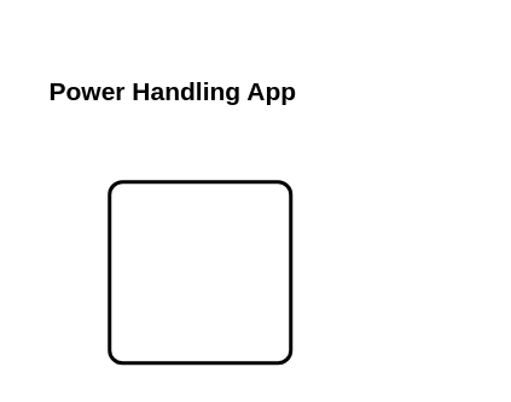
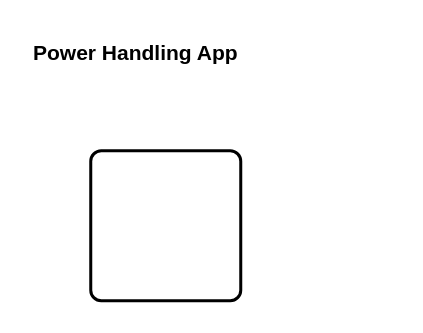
  <mxCell id="0" />
  <mxCell id="1" parent="0" />
  <mxCell id="2" value="" style="rounded=1;whiteSpace=wrap;html=1;absoluteArcSize=1;arcSize=14;strokeWidth=2;" vertex="1" parent="1"><mxGeometry x="60" y="100" width="100" height="100" as="geometry" /></mxCell>
- <mxCell id="3" value="&lt;b&gt;Power Handling App&lt;/b&gt;" style="text;strokeColor=none;align=left;fillColor=none;html=1;verticalAlign=middle;whiteSpace=wrap;rounded=0;fontSize=14;" vertex="1" parent="1"><mxGeometry x="25" y="35" width="240" height="30" as="geometry" /></mxCell>
+ <mxCell id="3" value="&lt;b&gt;Power Handling App&lt;/b&gt;" style="text;strokeColor=none;align=left;fillColor=none;html=1;verticalAlign=middle;whiteSpace=wrap;rounded=0;fontSize=14;" vertex="1" parent="1"><mxGeometry width="240" height="30" as="geometry" x="20" y="20" /></mxCell>
